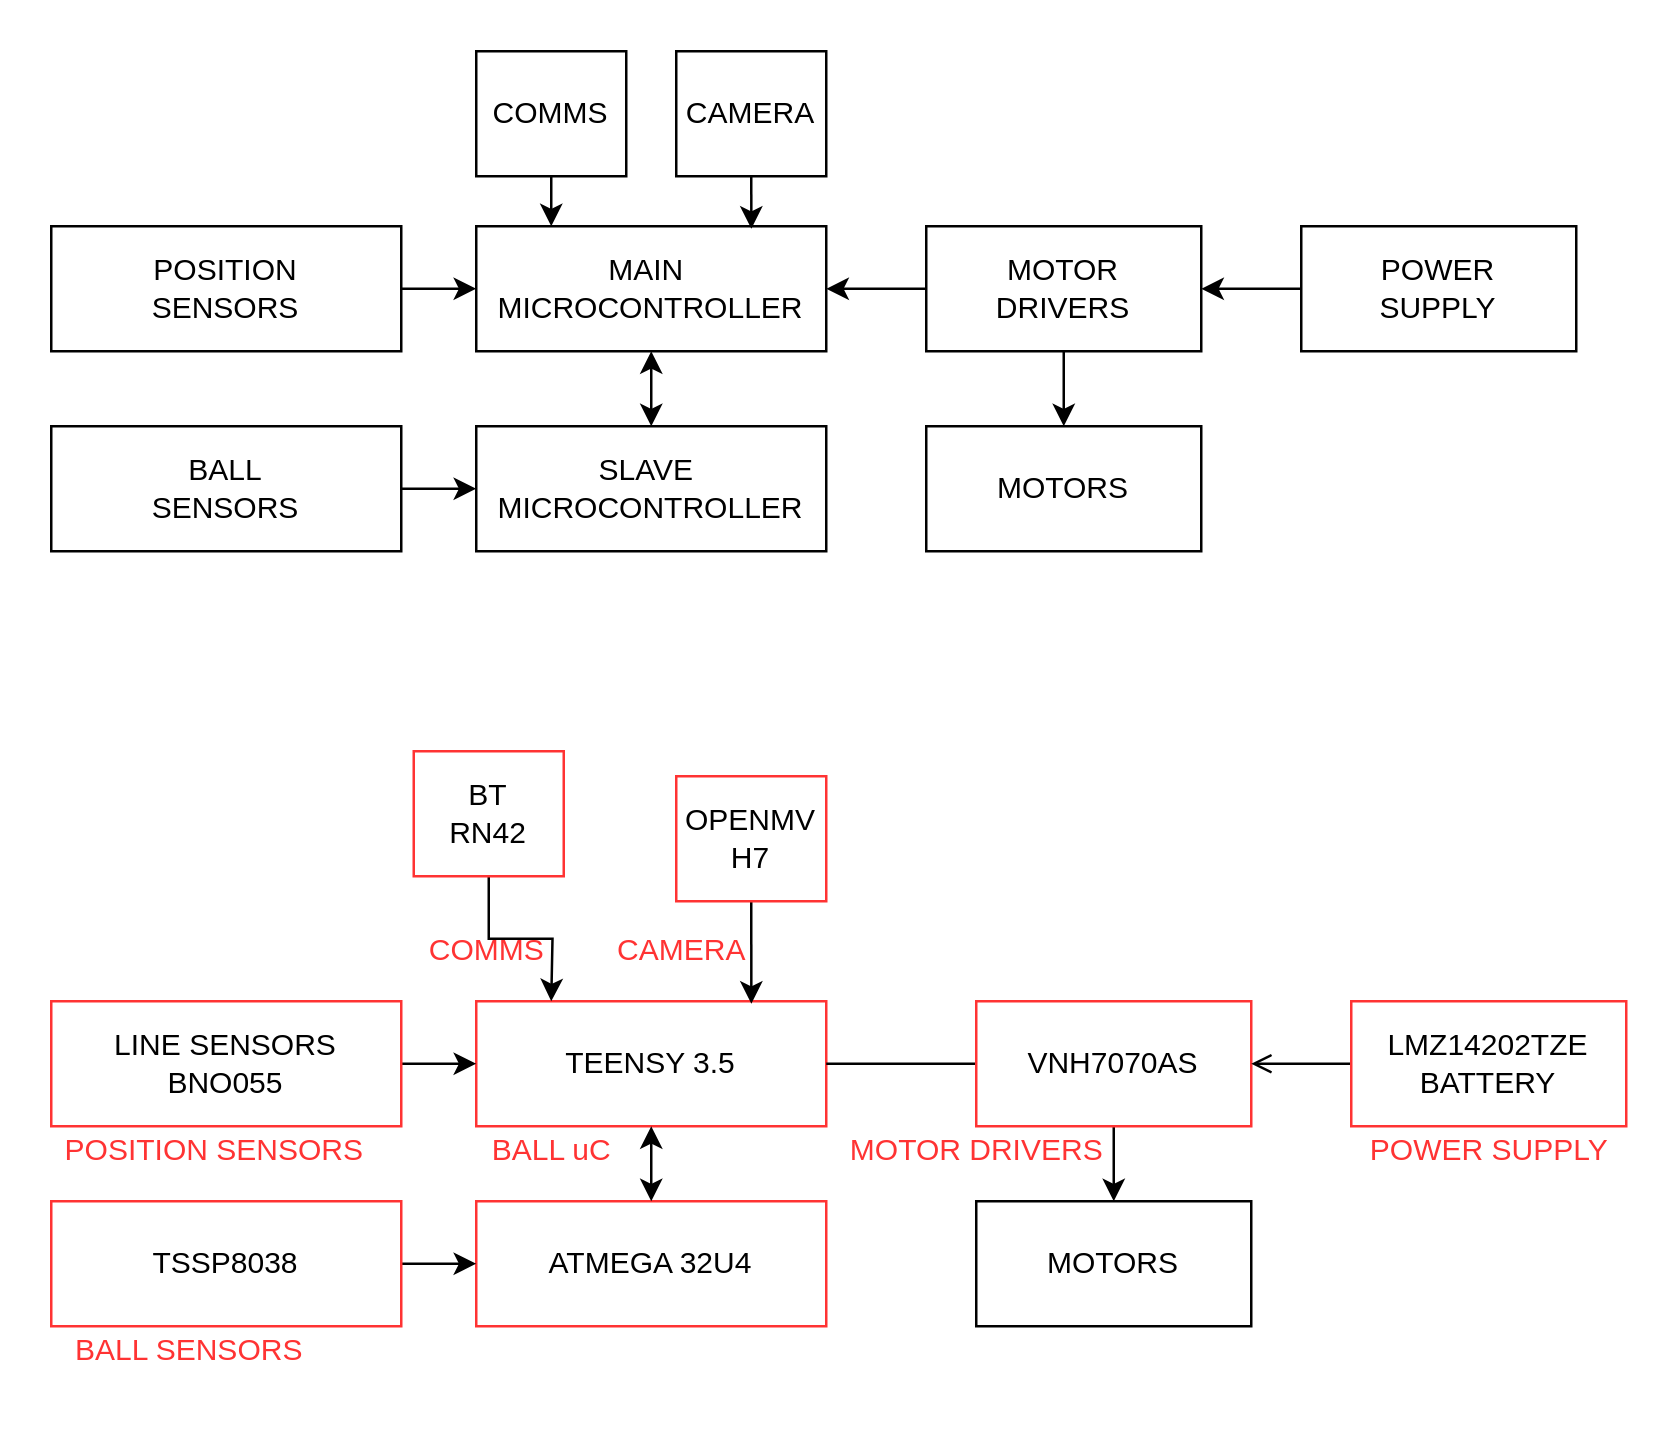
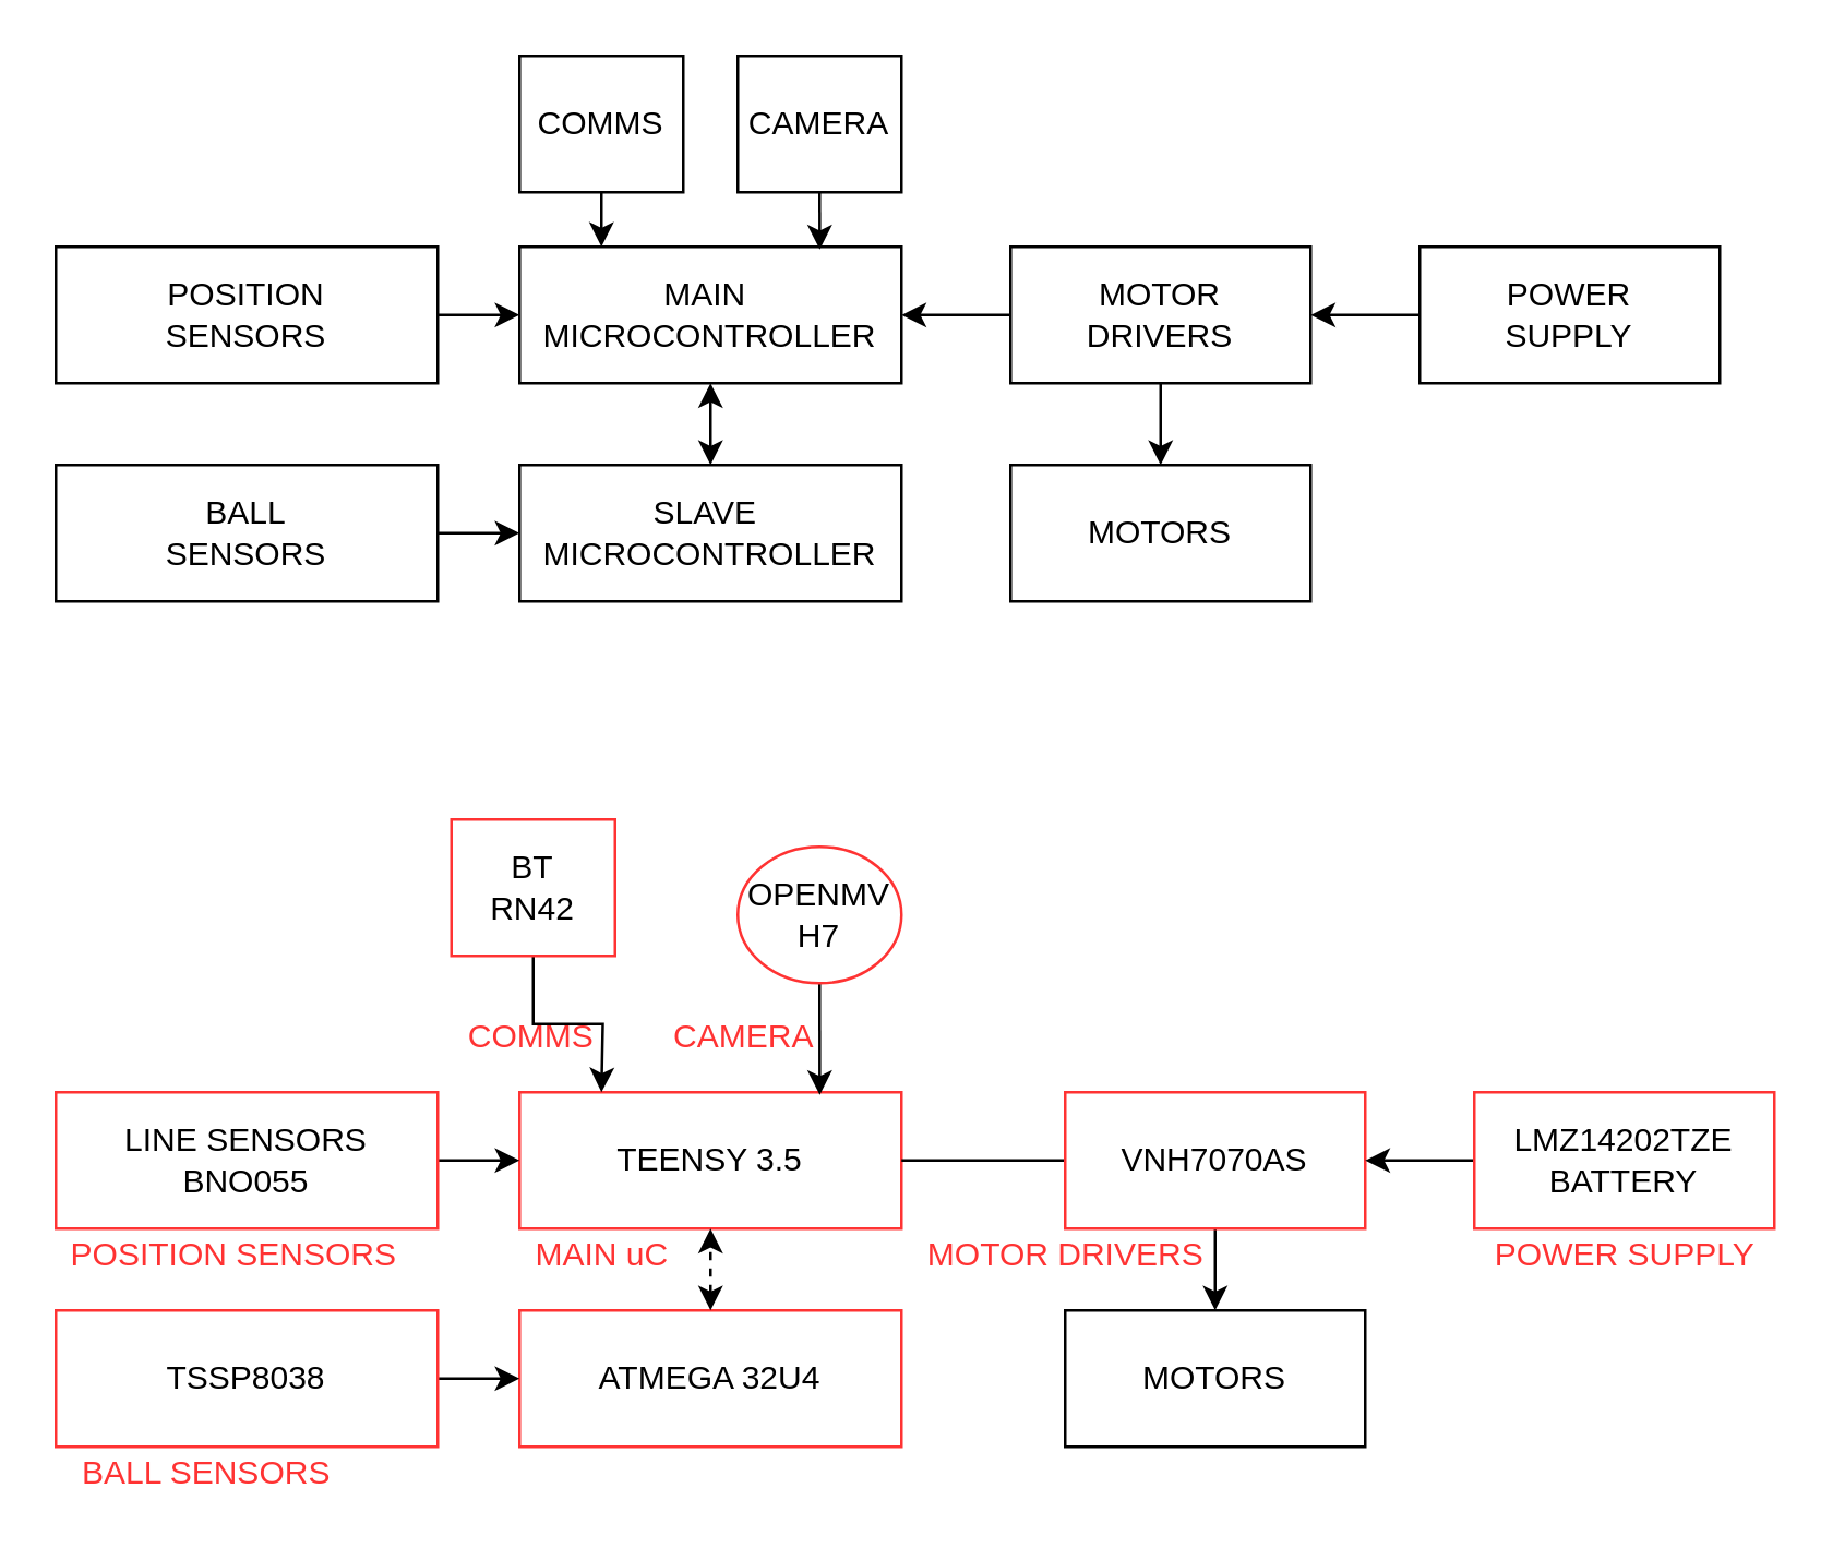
  <mxCell id="0" />
  <mxCell id="1" parent="0" />
  <mxCell id="2" value="MAIN&amp;nbsp;&lt;br&gt;MICROCONTROLLER" style="rounded=0;whiteSpace=wrap;html=1;" vertex="1" parent="1"><mxGeometry x="190" y="90" width="140" height="50" as="geometry" /></mxCell>
  <mxCell id="3" value="SLAVE&amp;nbsp;&lt;br&gt;MICROCONTROLLER" style="rounded=0;whiteSpace=wrap;html=1;" vertex="1" parent="1"><mxGeometry x="190" y="170" width="140" height="50" as="geometry" /></mxCell>
  <mxCell id="4" style="edgeStyle=orthogonalEdgeStyle;rounded=0;orthogonalLoop=1;jettySize=auto;html=1;exitX=1;exitY=0.5;exitDx=0;exitDy=0;entryX=0;entryY=0.5;entryDx=0;entryDy=0;" edge="1" parent="1" source="5" target="2"><mxGeometry relative="1" as="geometry" /></mxCell>
  <mxCell id="5" value="POSITION&lt;br&gt;SENSORS" style="rounded=0;whiteSpace=wrap;html=1;" vertex="1" parent="1"><mxGeometry x="20" y="90" width="140" height="50" as="geometry" /></mxCell>
  <mxCell id="6" style="edgeStyle=orthogonalEdgeStyle;rounded=0;orthogonalLoop=1;jettySize=auto;html=1;exitX=1;exitY=0.5;exitDx=0;exitDy=0;entryX=0;entryY=0.5;entryDx=0;entryDy=0;" edge="1" parent="1" source="7" target="3"><mxGeometry relative="1" as="geometry" /></mxCell>
  <mxCell id="7" value="BALL&lt;br&gt;SENSORS" style="rounded=0;whiteSpace=wrap;html=1;" vertex="1" parent="1"><mxGeometry x="20" y="170" width="140" height="50" as="geometry" /></mxCell>
  <mxCell id="8" style="edgeStyle=orthogonalEdgeStyle;rounded=0;orthogonalLoop=1;jettySize=auto;html=1;exitX=0.5;exitY=1;exitDx=0;exitDy=0;" edge="1" parent="1" source="9"><mxGeometry relative="1" as="geometry"><mxPoint x="220" y="90" as="targetPoint" /></mxGeometry></mxCell>
  <mxCell id="9" value="COMMS" style="rounded=0;whiteSpace=wrap;html=1;" vertex="1" parent="1"><mxGeometry x="190" y="20" width="60" height="50" as="geometry" /></mxCell>
  <mxCell id="10" style="edgeStyle=orthogonalEdgeStyle;rounded=0;orthogonalLoop=1;jettySize=auto;html=1;exitX=0.5;exitY=1;exitDx=0;exitDy=0;entryX=0.786;entryY=0.02;entryDx=0;entryDy=0;entryPerimeter=0;" edge="1" parent="1" source="11" target="2"><mxGeometry relative="1" as="geometry" /></mxCell>
  <mxCell id="11" value="CAMERA" style="rounded=0;whiteSpace=wrap;html=1;" vertex="1" parent="1"><mxGeometry x="270" y="20" width="60" height="50" as="geometry" /></mxCell>
  <mxCell id="12" style="edgeStyle=orthogonalEdgeStyle;rounded=0;orthogonalLoop=1;jettySize=auto;html=1;exitX=0;exitY=0.5;exitDx=0;exitDy=0;" edge="1" parent="1" source="14" target="2"><mxGeometry relative="1" as="geometry" /></mxCell>
  <mxCell id="13" style="edgeStyle=orthogonalEdgeStyle;rounded=0;orthogonalLoop=1;jettySize=auto;html=1;" edge="1" parent="1" source="14" target="15"><mxGeometry relative="1" as="geometry" /></mxCell>
  <mxCell id="14" value="MOTOR&lt;br&gt;DRIVERS" style="rounded=0;whiteSpace=wrap;html=1;" vertex="1" parent="1"><mxGeometry x="370" y="90" width="110" height="50" as="geometry" /></mxCell>
  <mxCell id="15" value="MOTORS" style="rounded=0;whiteSpace=wrap;html=1;" vertex="1" parent="1"><mxGeometry x="370" y="170" width="110" height="50" as="geometry" /></mxCell>
  <mxCell id="16" style="edgeStyle=orthogonalEdgeStyle;rounded=0;orthogonalLoop=1;jettySize=auto;html=1;exitX=0;exitY=0.5;exitDx=0;exitDy=0;entryX=1;entryY=0.5;entryDx=0;entryDy=0;" edge="1" parent="1" source="17" target="14"><mxGeometry relative="1" as="geometry" /></mxCell>
  <mxCell id="17" value="POWER&lt;br&gt;SUPPLY" style="rounded=0;whiteSpace=wrap;html=1;" vertex="1" parent="1"><mxGeometry x="520" y="90" width="110" height="50" as="geometry" /></mxCell>
  <mxCell id="18" value="" style="endArrow=classic;startArrow=classic;html=1;exitX=0.5;exitY=0;exitDx=0;exitDy=0;entryX=0.5;entryY=1;entryDx=0;entryDy=0;" edge="1" parent="1" source="3" target="2"><mxGeometry width="50" height="50" relative="1" as="geometry"><mxPoint x="270" y="110" as="sourcePoint" /><mxPoint x="320" y="60" as="targetPoint" /></mxGeometry></mxCell>
  <mxCell id="19" value="TEENSY 3.5" style="rounded=0;whiteSpace=wrap;html=1;strokeColor=#FF3333;" vertex="1" parent="1"><mxGeometry x="190" y="400" width="140" height="50" as="geometry" /></mxCell>
  <mxCell id="20" value="ATMEGA 32U4" style="rounded=0;whiteSpace=wrap;html=1;strokeColor=#FF3333;" vertex="1" parent="1"><mxGeometry x="190" y="480" width="140" height="50" as="geometry" /></mxCell>
  <mxCell id="21" style="edgeStyle=orthogonalEdgeStyle;rounded=0;orthogonalLoop=1;jettySize=auto;html=1;exitX=1;exitY=0.5;exitDx=0;exitDy=0;entryX=0;entryY=0.5;entryDx=0;entryDy=0;" edge="1" parent="1" source="22" target="19"><mxGeometry relative="1" as="geometry" /></mxCell>
  <mxCell id="22" value="LINE SENSORS&lt;br&gt;BNO055" style="rounded=0;whiteSpace=wrap;html=1;strokeColor=#FF3333;" vertex="1" parent="1"><mxGeometry x="20" y="400" width="140" height="50" as="geometry" /></mxCell>
  <mxCell id="23" style="edgeStyle=orthogonalEdgeStyle;rounded=0;orthogonalLoop=1;jettySize=auto;html=1;exitX=1;exitY=0.5;exitDx=0;exitDy=0;entryX=0;entryY=0.5;entryDx=0;entryDy=0;" edge="1" parent="1" source="24" target="20"><mxGeometry relative="1" as="geometry" /></mxCell>
  <mxCell id="24" value="TSSP8038" style="rounded=0;whiteSpace=wrap;html=1;strokeColor=#FF3333;" vertex="1" parent="1"><mxGeometry x="20" y="480" width="140" height="50" as="geometry" /></mxCell>
  <mxCell id="25" style="edgeStyle=orthogonalEdgeStyle;rounded=0;orthogonalLoop=1;jettySize=auto;html=1;exitX=0.5;exitY=1;exitDx=0;exitDy=0;" edge="1" parent="1" source="26"><mxGeometry relative="1" as="geometry"><mxPoint x="220" y="400" as="targetPoint" /></mxGeometry></mxCell>
  <mxCell id="26" value="BT&lt;br&gt;RN42" style="rounded=0;whiteSpace=wrap;html=1;strokeColor=#FF3333;" vertex="1" parent="1"><mxGeometry x="165" y="300" width="60" height="50" as="geometry" /></mxCell>
  <mxCell id="27" style="edgeStyle=orthogonalEdgeStyle;rounded=0;orthogonalLoop=1;jettySize=auto;html=1;exitX=0.5;exitY=1;exitDx=0;exitDy=0;entryX=0.786;entryY=0.02;entryDx=0;entryDy=0;entryPerimeter=0;" edge="1" parent="1" source="28" target="19"><mxGeometry relative="1" as="geometry" /></mxCell>
- <mxCell id="28" value="OPENMV&lt;br&gt;H7" style="rounded=0;whiteSpace=wrap;html=1;strokeColor=#FF3333;" vertex="1" parent="1"><mxGeometry x="270" y="310" width="60" height="50" as="geometry" /></mxCell>
+ <mxCell id="28" value="OPENMV&lt;br&gt;H7" style="ellipse;whiteSpace=wrap;html=1;strokeColor=#FF3333;" vertex="1" parent="1"><mxGeometry x="270" y="310" width="60" height="50" as="geometry" /></mxCell>
  <mxCell id="29" style="edgeStyle=orthogonalEdgeStyle;rounded=0;orthogonalLoop=1;jettySize=auto;html=1;exitX=0;exitY=0.5;exitDx=0;exitDy=0;endArrow=none;" edge="1" parent="1" source="31" target="19"><mxGeometry relative="1" as="geometry" /></mxCell>
  <mxCell id="30" style="edgeStyle=orthogonalEdgeStyle;rounded=0;orthogonalLoop=1;jettySize=auto;html=1;" edge="1" parent="1" source="31" target="32"><mxGeometry relative="1" as="geometry" /></mxCell>
  <mxCell id="31" value="VNH7070AS" style="rounded=0;whiteSpace=wrap;html=1;strokeColor=#FF3333;" vertex="1" parent="1"><mxGeometry x="390" y="400" width="110" height="50" as="geometry" /></mxCell>
  <mxCell id="32" value="MOTORS" style="rounded=0;whiteSpace=wrap;html=1;" vertex="1" parent="1"><mxGeometry x="390" y="480" width="110" height="50" as="geometry" /></mxCell>
- <mxCell id="33" style="edgeStyle=orthogonalEdgeStyle;rounded=0;orthogonalLoop=1;jettySize=auto;html=1;exitX=0;exitY=0.5;exitDx=0;exitDy=0;entryX=1;entryY=0.5;entryDx=0;entryDy=0;endArrow=open;" edge="1" parent="1" source="34" target="31"><mxGeometry relative="1" as="geometry" /></mxCell>
+ <mxCell id="33" style="edgeStyle=orthogonalEdgeStyle;rounded=0;orthogonalLoop=1;jettySize=auto;html=1;exitX=0;exitY=0.5;exitDx=0;exitDy=0;entryX=1;entryY=0.5;entryDx=0;entryDy=0;" edge="1" parent="1" source="34" target="31"><mxGeometry relative="1" as="geometry" /></mxCell>
  <mxCell id="34" value="LMZ14202TZE&lt;br&gt;BATTERY" style="rounded=0;whiteSpace=wrap;html=1;strokeColor=#FF3333;" vertex="1" parent="1"><mxGeometry x="540" y="400" width="110" height="50" as="geometry" /></mxCell>
- <mxCell id="35" value="" style="endArrow=classic;startArrow=classic;html=1;exitX=0.5;exitY=0;exitDx=0;exitDy=0;entryX=0.5;entryY=1;entryDx=0;entryDy=0;" edge="1" parent="1" source="20" target="19"><mxGeometry width="50" height="50" relative="1" as="geometry"><mxPoint x="270" y="420" as="sourcePoint" /><mxPoint x="320" y="370" as="targetPoint" /></mxGeometry></mxCell>
+ <mxCell id="35" value="" style="endArrow=classic;startArrow=classic;html=1;exitX=0.5;exitY=0;exitDx=0;exitDy=0;entryX=0.5;entryY=1;entryDx=0;entryDy=0;dashed=1;" edge="1" parent="1" source="20" target="19"><mxGeometry width="50" height="50" relative="1" as="geometry"><mxPoint x="270" y="420" as="sourcePoint" /><mxPoint x="320" y="370" as="targetPoint" /></mxGeometry></mxCell>
  <mxCell id="36" value="&lt;font color=&quot;#ff3333&quot;&gt;COMMS&lt;/font&gt;" style="text;html=1;align=center;verticalAlign=middle;resizable=0;points=[];autosize=1;strokeColor=none;" vertex="1" parent="1"><mxGeometry x="164" y="370" width="60" height="20" as="geometry" /></mxCell>
  <mxCell id="37" value="&lt;font color=&quot;#ff3333&quot;&gt;CAMERA&lt;/font&gt;" style="text;html=1;align=center;verticalAlign=middle;resizable=0;points=[];autosize=1;strokeColor=none;" vertex="1" parent="1"><mxGeometry x="237" y="370" width="70" height="20" as="geometry" /></mxCell>
- <mxCell id="38" value="&lt;font color=&quot;#ff3333&quot;&gt;BALL uC&lt;/font&gt;" style="text;html=1;align=center;verticalAlign=middle;resizable=0;points=[];autosize=1;strokeColor=none;" vertex="1" parent="1"><mxGeometry x="190" y="450" width="60" height="20" as="geometry" /></mxCell>
+ <mxCell id="38" value="&lt;font color=&quot;#ff3333&quot;&gt;MAIN uC&lt;/font&gt;" style="text;html=1;align=center;verticalAlign=middle;resizable=0;points=[];autosize=1;strokeColor=none;" vertex="1" parent="1"><mxGeometry x="190" y="450" width="60" height="20" as="geometry" /></mxCell>
  <mxCell id="39" value="&lt;font color=&quot;#ff3333&quot;&gt;BALL SENSORS&lt;/font&gt;" style="text;html=1;align=center;verticalAlign=middle;resizable=0;points=[];autosize=1;strokeColor=none;" vertex="1" parent="1"><mxGeometry x="20" y="530" width="110" height="20" as="geometry" /></mxCell>
  <mxCell id="40" value="&lt;font color=&quot;#ff3333&quot;&gt;POSITION SENSORS&lt;/font&gt;" style="text;html=1;align=center;verticalAlign=middle;resizable=0;points=[];autosize=1;strokeColor=none;" vertex="1" parent="1"><mxGeometry x="20" y="450" width="130" height="20" as="geometry" /></mxCell>
  <mxCell id="41" value="&lt;font color=&quot;#ff3333&quot;&gt;MOTOR DRIVERS&lt;/font&gt;" style="text;html=1;align=center;verticalAlign=middle;resizable=0;points=[];autosize=1;strokeColor=none;" vertex="1" parent="1"><mxGeometry x="330" y="450" width="120" height="20" as="geometry" /></mxCell>
  <mxCell id="42" value="&lt;font color=&quot;#ff3333&quot;&gt;POWER SUPPLY&lt;/font&gt;" style="text;html=1;align=center;verticalAlign=middle;resizable=0;points=[];autosize=1;strokeColor=none;" vertex="1" parent="1"><mxGeometry x="540" y="450" width="110" height="20" as="geometry" /></mxCell>
